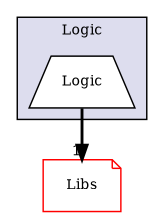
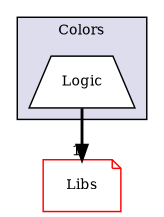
  digraph {
    compound=true
    fontname="DejaVu Serif"
    node [fillcolor=white fontname="DejaVu Serif" fontsize=10 style=filled]
    n1 [label=Logic pencolor=black shape=trapezium]
    n2 [color=red label=Libs shape=note]
    subgraph cluster_1 {
      bgcolor="#ddddee"
      fontsize=10
-     label=Logic
+     label=Colors
      pencolor=black
      n1
    }
    n1 -> n2 [headlabel=1 labeldistance=1.5 labelfontname=Helvetica labelfontsize=10 style=bold fontname="DejaVu Serif"]
  }
